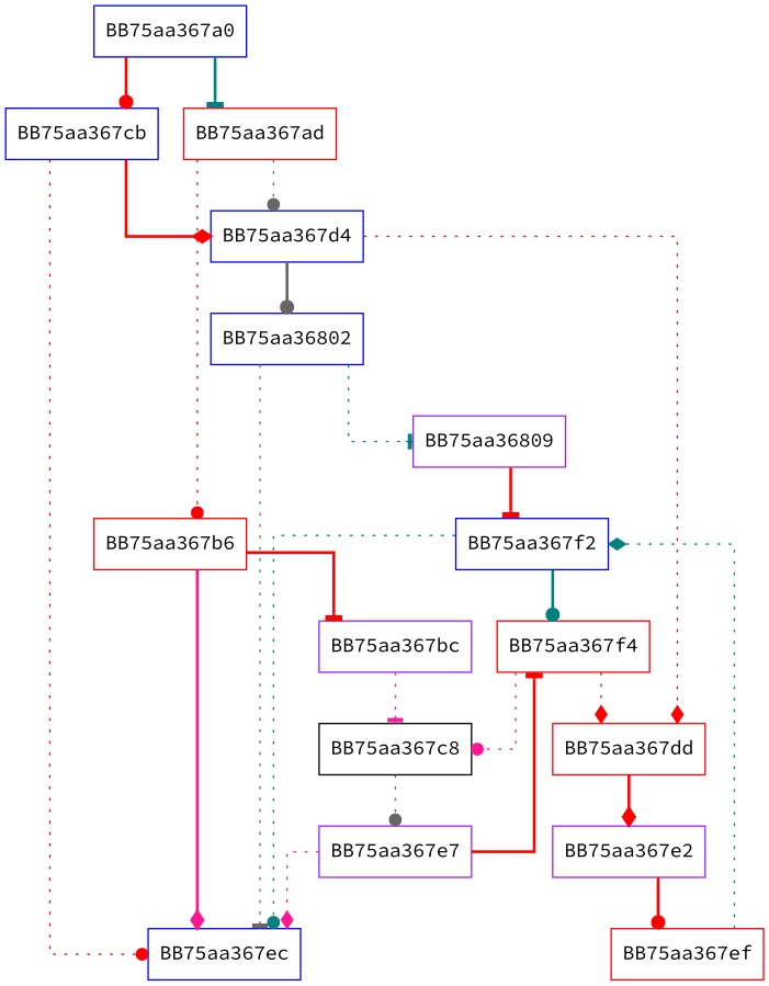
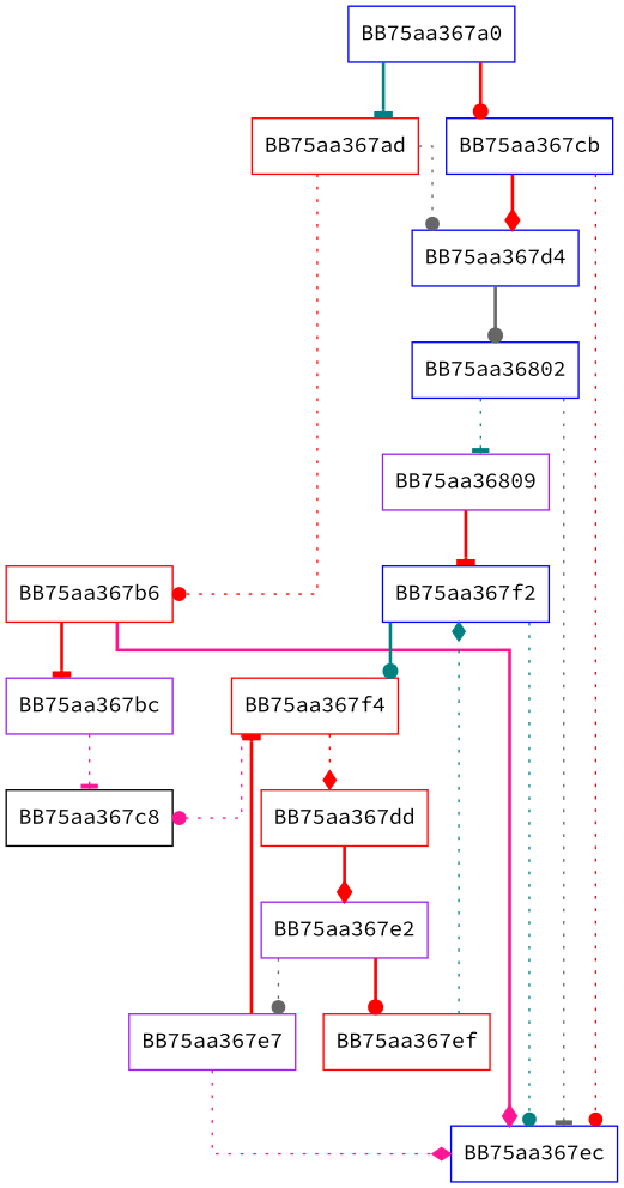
  digraph {
    fontname="Source Code Pro"
    splines=ortho
    node [color=blue fontname="Source Code Pro" shape=box]
    edge [arrowhead=dot color=red fontname="Source Code Pro" style=dotted]
    BB75aa367a0
    BB75aa367cb
    BB75aa367ad [color=red]
    BB75aa367d4
    BB75aa367ec
    BB75aa367b6 [color=red]
    BB75aa36802
    BB75aa367dd [color=red]
    BB75aa367bc [color=purple]
    BB75aa36809 [color=purple]
    BB75aa367e2 [color=purple]
    BB75aa367c8 [color=black]
    BB75aa367f2
    BB75aa367f4 [color=red]
    BB75aa367ef [color=red]
    BB75aa367e7 [color=purple]
    BB75aa367a0 -> BB75aa367cb [style=bold]
    BB75aa367a0 -> BB75aa367ad [arrowhead=tee color=teal style=bold]
    BB75aa367cb -> BB75aa367d4 [arrowhead=diamond style=bold]
    BB75aa367cb -> BB75aa367ec
    BB75aa367ad -> BB75aa367d4 [color=gray40]
    BB75aa367ad -> BB75aa367b6
    BB75aa367d4 -> BB75aa36802 [color=gray40 style=bold]
-   BB75aa367d4 -> BB75aa367dd [arrowhead=diamond]
    BB75aa367b6 -> BB75aa367ec [arrowhead=diamond color=deeppink style=bold]
    BB75aa367b6 -> BB75aa367bc [arrowhead=tee style=bold]
    BB75aa36802 -> BB75aa367ec [arrowhead=tee color=gray40]
    BB75aa36802 -> BB75aa36809 [arrowhead=tee color=teal]
    BB75aa367dd -> BB75aa367e2 [arrowhead=diamond style=bold]
    BB75aa367bc -> BB75aa367c8 [arrowhead=tee color=deeppink]
    BB75aa36809 -> BB75aa367f2 [arrowhead=tee style=bold]
    BB75aa367e2 -> BB75aa367ef [style=bold]
-   BB75aa367c8 -> BB75aa367e7 [color=gray40]
+   BB75aa367e2 -> BB75aa367e7 [color=gray40]
    BB75aa367f2 -> BB75aa367ec [color=teal]
    BB75aa367f2 -> BB75aa367f4 [color=teal style=bold]
    BB75aa367f4 -> BB75aa367dd [arrowhead=diamond]
    BB75aa367f4 -> BB75aa367c8 [color=deeppink]
    BB75aa367ef -> BB75aa367f2 [arrowhead=diamond color=teal]
    BB75aa367e7 -> BB75aa367ec [arrowhead=diamond color=deeppink]
    BB75aa367e7 -> BB75aa367f4 [arrowhead=tee style=bold]
  }
